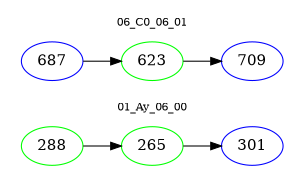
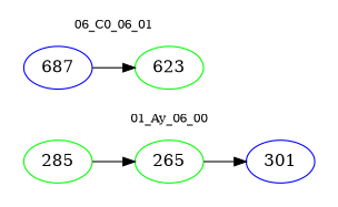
  digraph {
    rankdir=LR
    node [color=green]
    edge [color=black]
-   n1 [label=288]
+   n1 [label=285]
    n2 [label=265]
    n3 [color=blue label=301]
    n4 [color=blue label=687]
    n5 [label=623]
-   n6 [color=blue label=709]
    subgraph cluster_1 {
      color=white
      fontsize=10
      label="01_Ay_06_00"
      n1
      n2
      n3
    }
    subgraph cluster_2 {
      color=white
      fontsize=10
      label="06_C0_06_01"
      n4
      n5
-     n6
    }
    n1 -> n2
    n2 -> n3
    n4 -> n5
-   n5 -> n6
  }
